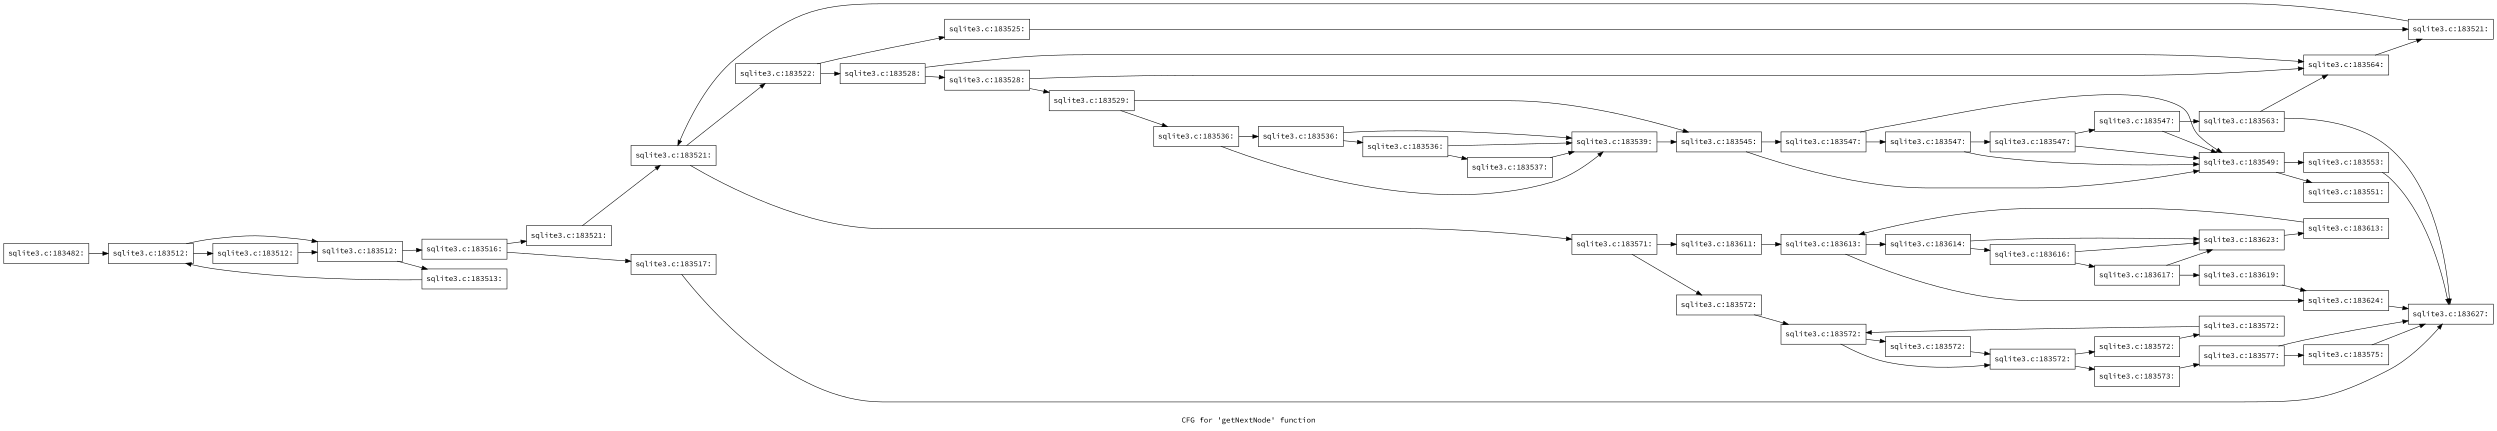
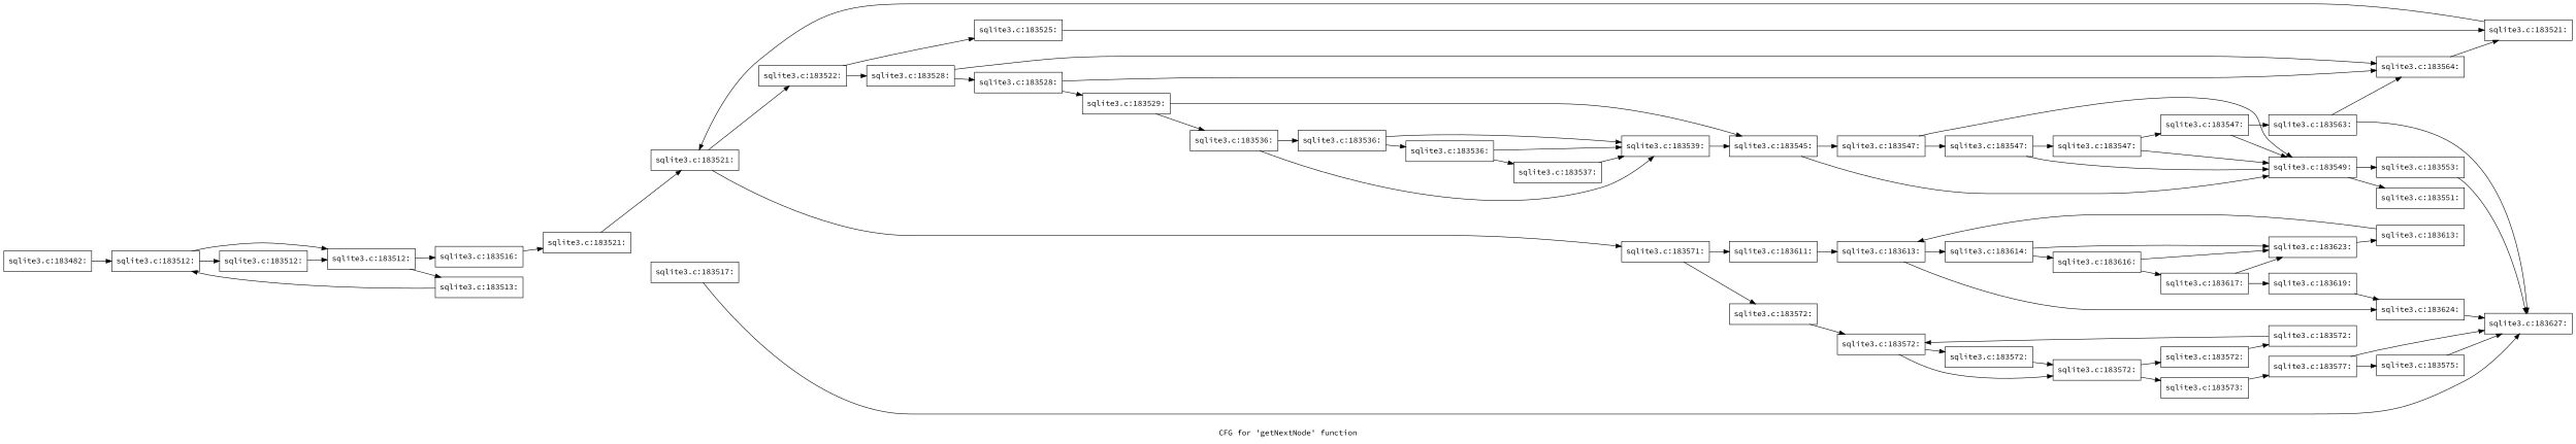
  digraph {
    fontname="Source Code Pro"
    label="CFG for 'getNextNode' function"
    rankdir=LR
    node [fontname="Source Code Pro" shape=record]
    edge [fontname="Source Code Pro"]
    n1 [label="{sqlite3.c:183482:}"]
    n2 [label="{sqlite3.c:183512:}"]
    n3 [label="{sqlite3.c:183512:}"]
    n4 [label="{sqlite3.c:183512:}"]
    n5 [label="{sqlite3.c:183513:}"]
    n6 [label="{sqlite3.c:183516:}"]
    n7 [label="{sqlite3.c:183517:}"]
    n8 [label="{sqlite3.c:183521:}"]
    n9 [label="{sqlite3.c:183627:}"]
    n10 [label="{sqlite3.c:183521:}"]
    n11 [label="{sqlite3.c:183522:}"]
    n12 [label="{sqlite3.c:183571:}"]
    n13 [label="{sqlite3.c:183525:}"]
    n14 [label="{sqlite3.c:183528:}"]
    n15 [label="{sqlite3.c:183572:}"]
    n16 [label="{sqlite3.c:183611:}"]
    n17 [label="{sqlite3.c:183521:}"]
    n18 [label="{sqlite3.c:183528:}"]
    n19 [label="{sqlite3.c:183564:}"]
    n20 [label="{sqlite3.c:183572:}"]
    n21 [label="{sqlite3.c:183613:}"]
    n22 [label="{sqlite3.c:183529:}"]
    n23 [label="{sqlite3.c:183536:}"]
    n24 [label="{sqlite3.c:183545:}"]
    n25 [label="{sqlite3.c:183536:}"]
    n26 [label="{sqlite3.c:183539:}"]
    n27 [label="{sqlite3.c:183549:}"]
    n28 [label="{sqlite3.c:183547:}"]
    n29 [label="{sqlite3.c:183536:}"]
    n30 [label="{sqlite3.c:183553:}"]
    n31 [label="{sqlite3.c:183551:}"]
    n32 [label="{sqlite3.c:183547:}"]
    n33 [label="{sqlite3.c:183537:}"]
    n34 [label="{sqlite3.c:183547:}"]
    n35 [label="{sqlite3.c:183547:}"]
    n36 [label="{sqlite3.c:183563:}"]
    n37 [label="{sqlite3.c:183572:}"]
    n38 [label="{sqlite3.c:183572:}"]
    n39 [label="{sqlite3.c:183614:}"]
    n40 [label="{sqlite3.c:183624:}"]
    n41 [label="{sqlite3.c:183572:}"]
    n42 [label="{sqlite3.c:183573:}"]
    n43 [label="{sqlite3.c:183572:}"]
    n44 [label="{sqlite3.c:183577:}"]
    n45 [label="{sqlite3.c:183575:}"]
    n46 [label="{sqlite3.c:183616:}"]
    n47 [label="{sqlite3.c:183623:}"]
    n48 [label="{sqlite3.c:183617:}"]
    n49 [label="{sqlite3.c:183613:}"]
    n50 [label="{sqlite3.c:183619:}"]
    n1 -> n2
    n2 -> n3
    n2 -> n4
    n3 -> n4
    n4 -> n5
    n4 -> n6
    n5 -> n2
-   n6 -> n7
    n6 -> n8
    n7 -> n9
    n8 -> n10
    n10 -> n11
    n10 -> n12
    n11 -> n13
    n11 -> n14
    n12 -> n15
    n12 -> n16
    n13 -> n17
    n14 -> n18
    n14 -> n19
    n15 -> n20
    n16 -> n21
    n17 -> n10
    n18 -> n19
    n18 -> n22
    n19 -> n17
    n20 -> n37
    n20 -> n38
    n21 -> n39
    n21 -> n40
    n22 -> n23
    n22 -> n24
    n23 -> n25
    n23 -> n26
    n24 -> n27
    n24 -> n28
    n25 -> n26
    n25 -> n29
    n26 -> n24
    n27 -> n30
    n27 -> n31
    n28 -> n27
    n28 -> n32
    n29 -> n26
    n29 -> n33
    n30 -> n9
    n32 -> n27
    n32 -> n34
    n33 -> n26
    n34 -> n27
    n34 -> n35
    n35 -> n27
    n35 -> n36
    n36 -> n9
    n36 -> n19
    n37 -> n38
    n38 -> n41
    n38 -> n42
    n39 -> n46
    n39 -> n47
    n40 -> n9
    n41 -> n43
    n42 -> n44
    n43 -> n20
    n44 -> n9
    n44 -> n45
    n45 -> n9
    n46 -> n47
    n46 -> n48
    n47 -> n49
    n48 -> n47
    n48 -> n50
    n49 -> n21
    n50 -> n40
  }
